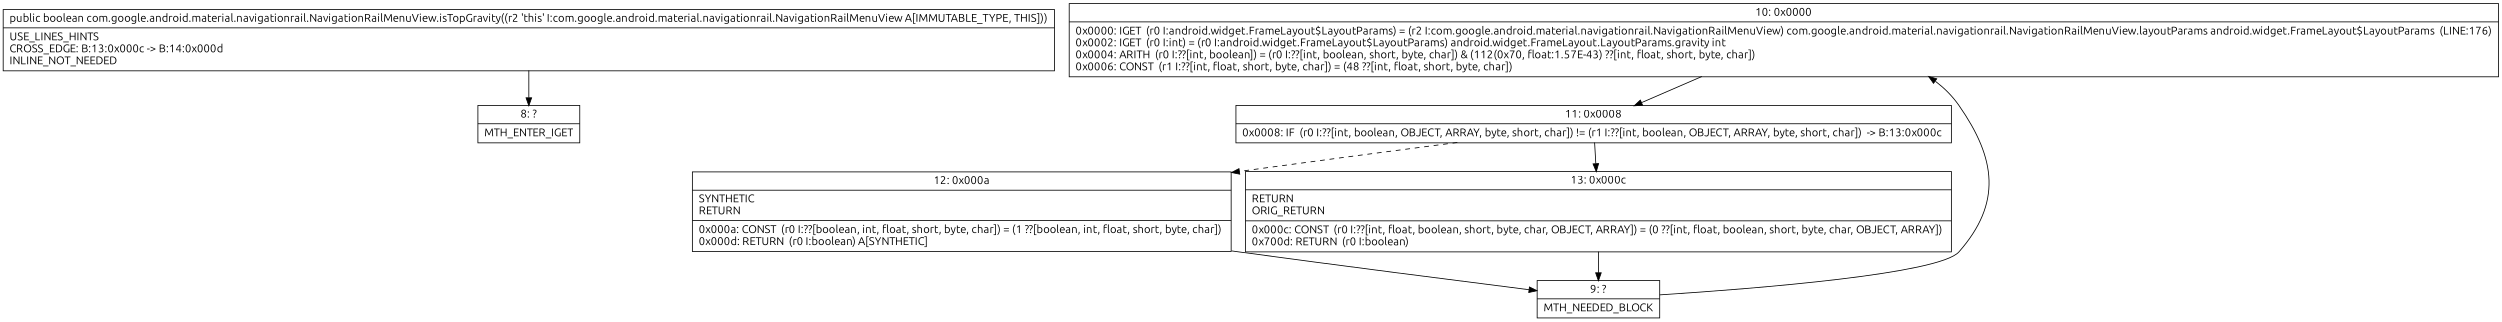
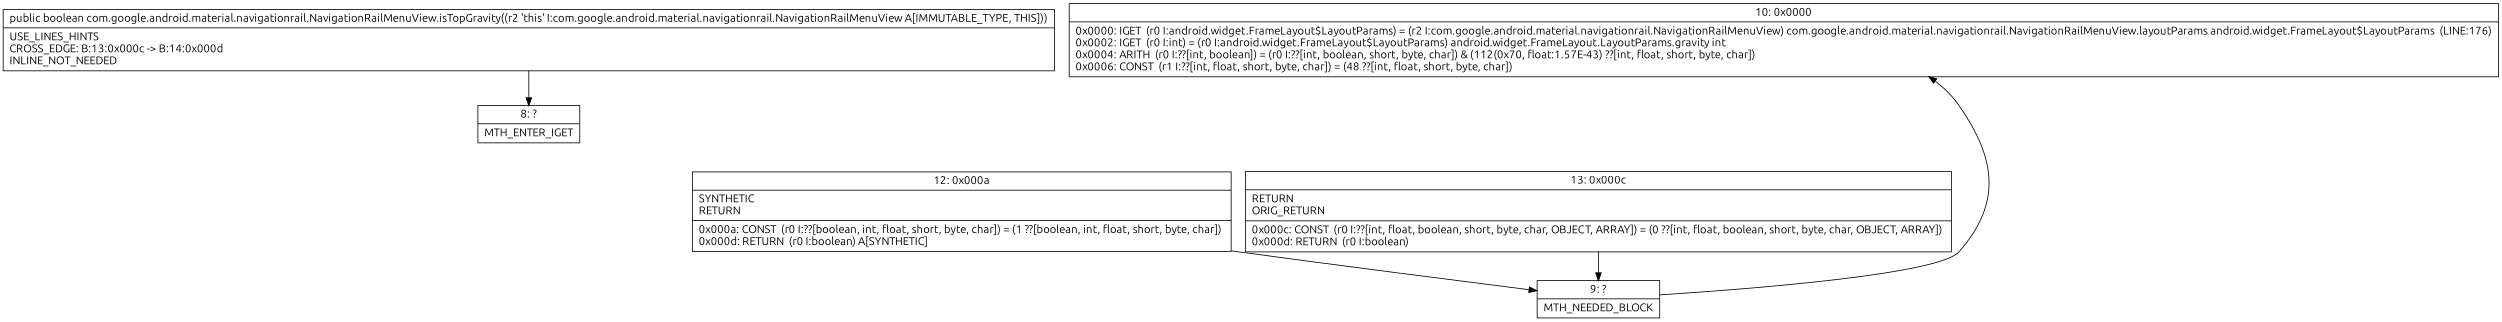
  digraph {
    fontname=Ubuntu
    node [fontname=Ubuntu shape=record]
    edge [fontname=Ubuntu]
    n1 [label="{8\:\ ?|MTH_ENTER_IGET\l}"]
    n2 [label="{10\:\ 0x0000|0x0000: IGET  (r0 I:android.widget.FrameLayout$LayoutParams) = (r2 I:com.google.android.material.navigationrail.NavigationRailMenuView) com.google.android.material.navigationrail.NavigationRailMenuView.layoutParams android.widget.FrameLayout$LayoutParams  (LINE:176)\l0x0002: IGET  (r0 I:int) = (r0 I:android.widget.FrameLayout$LayoutParams) android.widget.FrameLayout.LayoutParams.gravity int \l0x0004: ARITH  (r0 I:??[int, boolean]) = (r0 I:??[int, boolean, short, byte, char]) & (112(0x70, float:1.57E\-43) ??[int, float, short, byte, char]) \l0x0006: CONST  (r1 I:??[int, float, short, byte, char]) = (48 ??[int, float, short, byte, char]) \l}"]
-   n3 [label="{11\:\ 0x0008|0x0008: IF  (r0 I:??[int, boolean, OBJECT, ARRAY, byte, short, char]) != (r1 I:??[int, boolean, OBJECT, ARRAY, byte, short, char])  \-\> B:13:0x000c \l}"]
    n4 [label="{12\:\ 0x000a|SYNTHETIC\lRETURN\l|0x000a: CONST  (r0 I:??[boolean, int, float, short, byte, char]) = (1 ??[boolean, int, float, short, byte, char]) \l0x000d: RETURN  (r0 I:boolean) A[SYNTHETIC]\l}"]
-   n5 [label="{13\:\ 0x000c|RETURN\lORIG_RETURN\l|0x000c: CONST  (r0 I:??[int, float, boolean, short, byte, char, OBJECT, ARRAY]) = (0 ??[int, float, boolean, short, byte, char, OBJECT, ARRAY]) \l0x700d: RETURN  (r0 I:boolean) \l}"]
+   n5 [label="{13\:\ 0x000c|RETURN\lORIG_RETURN\l|0x000c: CONST  (r0 I:??[int, float, boolean, short, byte, char, OBJECT, ARRAY]) = (0 ??[int, float, boolean, short, byte, char, OBJECT, ARRAY]) \l0x000d: RETURN  (r0 I:boolean) \l}"]
    n6 [label="{9\:\ ?|MTH_NEEDED_BLOCK\l}"]
    n7 [label="{public boolean com.google.android.material.navigationrail.NavigationRailMenuView.isTopGravity((r2 'this' I:com.google.android.material.navigationrail.NavigationRailMenuView A[IMMUTABLE_TYPE, THIS]))  | USE_LINES_HINTS\lCROSS_EDGE: B:13:0x000c \-\> B:14:0x000d\lINLINE_NOT_NEEDED\l}"]
-   n2 -> n3
-   n3 -> n4 [style=dashed]
-   n3 -> n5
    n4 -> n6
    n5 -> n6
    n6 -> n2
    n7 -> n1
  }
